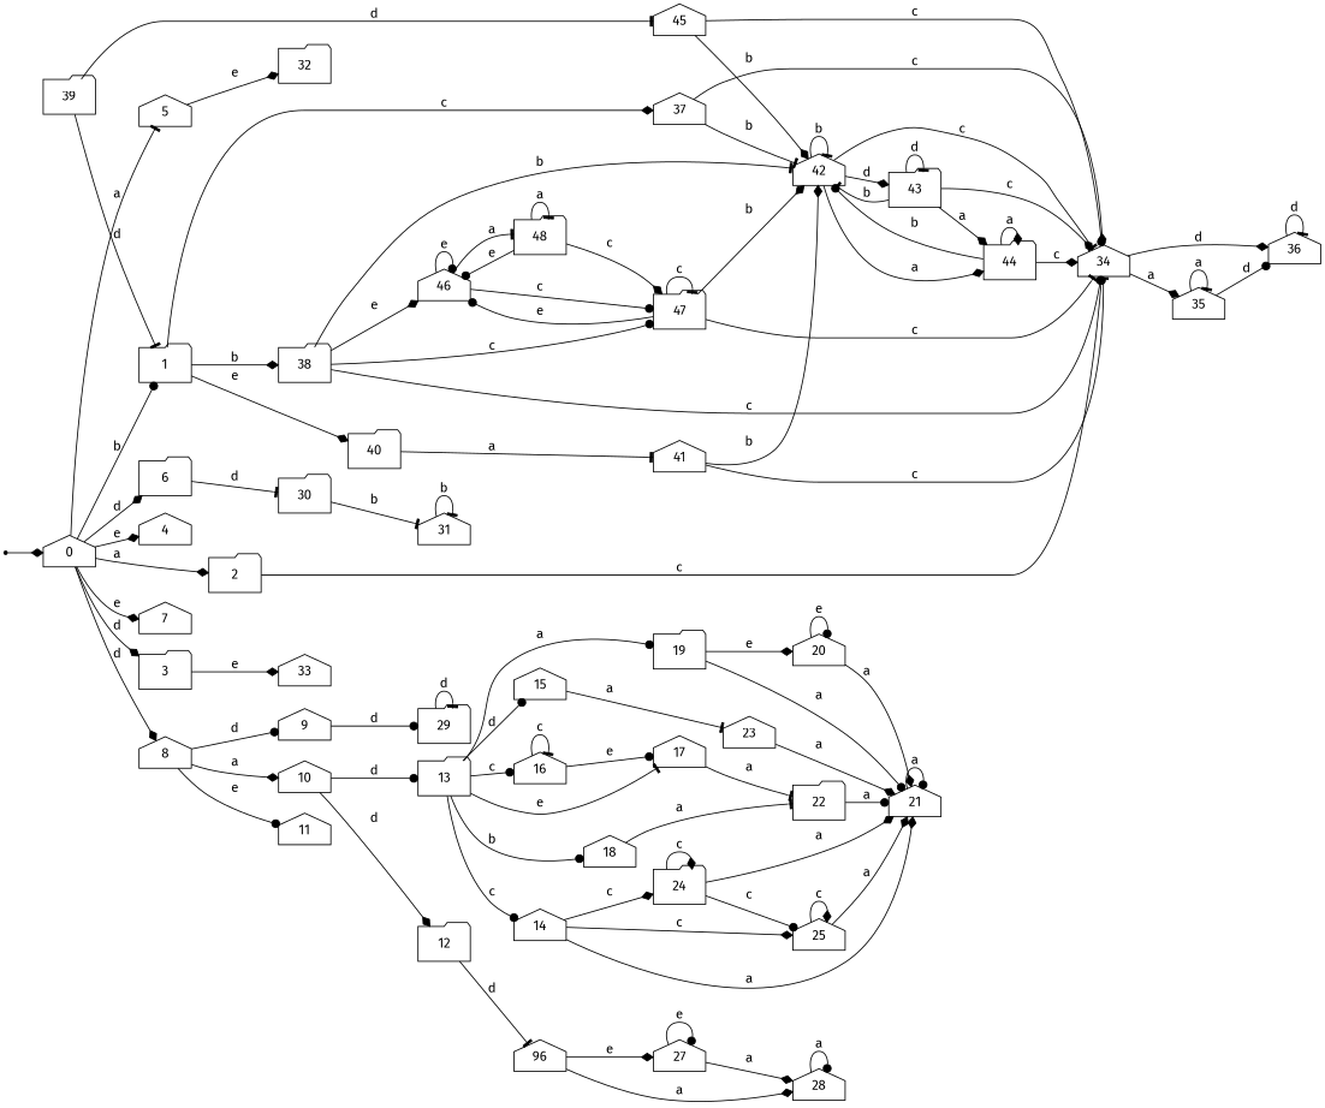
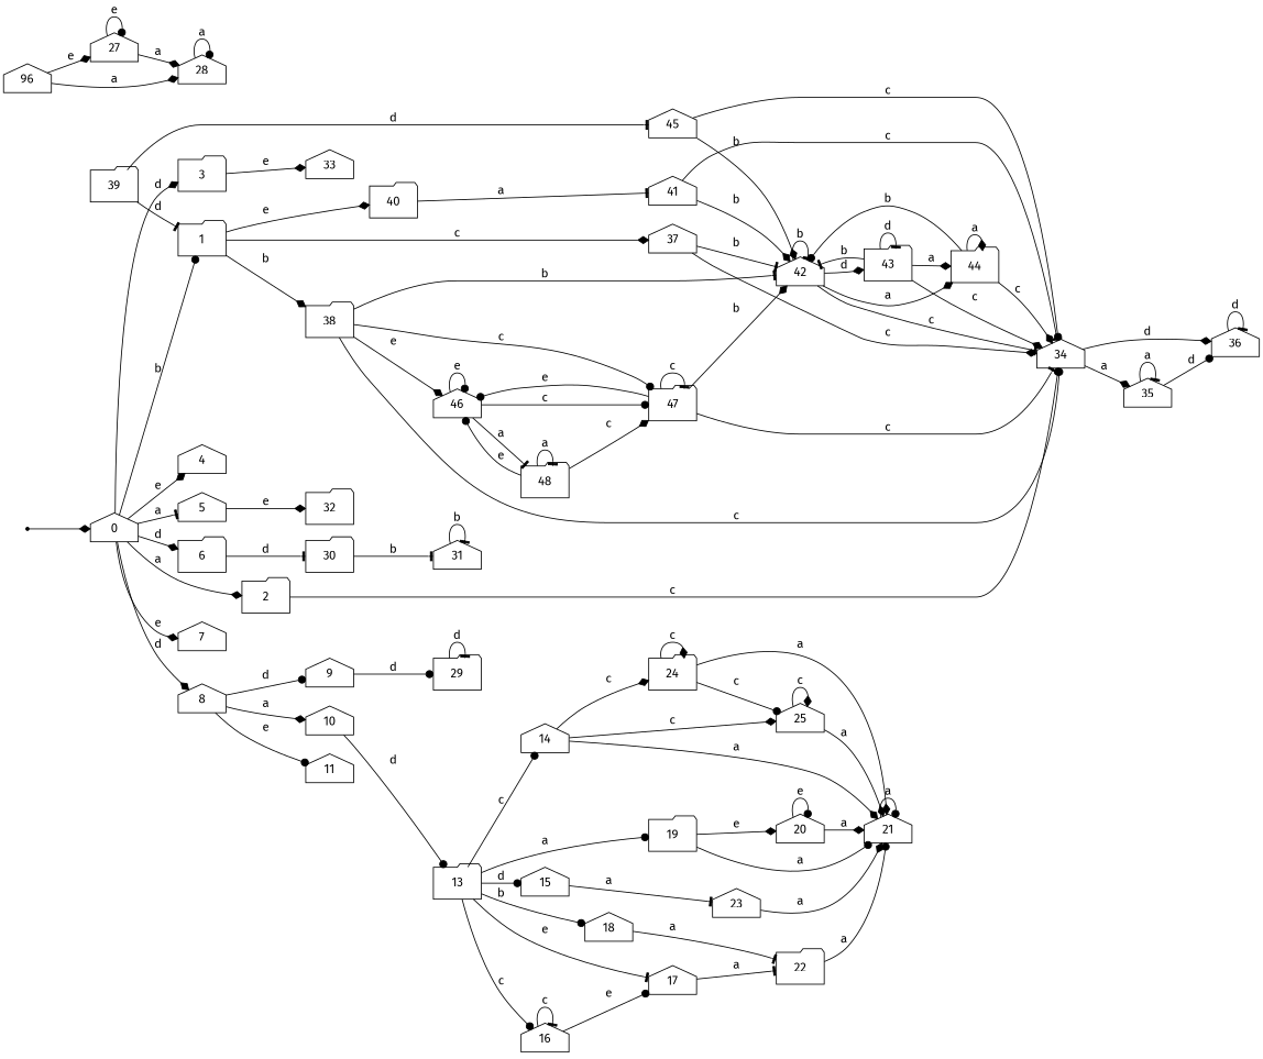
  digraph {
    fontname="Fira Sans"
    rankdir=LR
    node [fontname="Fira Sans" shape=house]
    edge [arrowhead=diamond fontname="Fira Sans"]
    dummy0 [shape=point]
    0
    1 [shape=folder]
    2 [shape=folder]
    3 [shape=folder]
    4
    5
    6 [shape=folder]
    7
    8
    37
    38 [shape=folder]
    40 [shape=folder]
    34
    33
    32 [shape=folder]
    30 [shape=folder]
    9
    10
    11
    42
    46
    47 [shape=folder]
    39 [shape=folder]
    45
    41
    35
    36
    31
    29 [shape=folder]
-   12 [shape=folder]
    13 [shape=folder]
    n33 [label=96]
    14
    15
    16
    17
    18
    19 [shape=folder]
    27
    28
    21
    24 [shape=folder]
    25
    23
    22 [shape=folder]
    20
    43 [shape=folder]
    44 [shape=folder]
    48 [shape=folder]
    dummy0 -> 0
    0 -> 1 [arrowhead=dot label=b]
    0 -> 2 [label=a]
    0 -> 3 [label=d]
    0 -> 4 [label=e]
    0 -> 5 [arrowhead=tee label=a]
    0 -> 6 [label=d]
    0 -> 7 [label=e]
    0 -> 8 [label=d]
    1 -> 37 [label=c]
    1 -> 38 [label=b]
    1 -> 40 [label=e]
    2 -> 34 [arrowhead=dot label=c]
    3 -> 33 [label=e]
    5 -> 32 [label=e]
    6 -> 30 [arrowhead=tee label=d]
    8 -> 9 [arrowhead=dot label=d]
    8 -> 10 [label=a]
    8 -> 11 [arrowhead=dot label=e]
    37 -> 34 [label=c]
    37 -> 42 [arrowhead=tee label=b]
    38 -> 34 [arrowhead=dot label=c]
    38 -> 42 [arrowhead=tee label=b]
    38 -> 46 [label=e]
    38 -> 47 [arrowhead=dot label=c]
    40 -> 41 [arrowhead=tee label=a]
    34 -> 35 [label=a]
    34 -> 36 [label=d]
    30 -> 31 [arrowhead=tee label=b]
    9 -> 29 [arrowhead=dot label=d]
-   10 -> 12 [label=d]
    10 -> 13 [arrowhead=dot label=d]
    42 -> 34 [arrowhead=tee label=c]
    42 -> 42 [arrowhead=tee label=b]
    42 -> 43 [label=d]
    42 -> 44 [label=a]
    46 -> 46 [arrowhead=dot label=e]
    46 -> 47 [arrowhead=dot label=c]
    46 -> 48 [arrowhead=tee label=a]
    47 -> 34 [arrowhead=tee label=c]
    47 -> 42 [label=b]
    47 -> 46 [arrowhead=dot label=e]
    47 -> 47 [arrowhead=tee label=c]
    39 -> 1 [arrowhead=tee label=d]
    39 -> 45 [arrowhead=tee label=d]
    45 -> 34 [arrowhead=dot label=c]
    45 -> 42 [label=b]
    41 -> 34 [arrowhead=tee label=c]
    41 -> 42 [label=b]
    35 -> 35 [arrowhead=tee label=a]
    35 -> 36 [arrowhead=dot label=d]
    36 -> 36 [arrowhead=tee label=d]
    31 -> 31 [arrowhead=tee label=b]
    29 -> 29 [arrowhead=tee label=d]
-   12 -> n33 [arrowhead=tee label=d]
    13 -> 14 [arrowhead=dot label=c]
    13 -> 15 [arrowhead=dot label=d]
    13 -> 16 [arrowhead=dot label=c]
    13 -> 17 [arrowhead=tee label=e]
    13 -> 18 [arrowhead=dot label=b]
    13 -> 19 [arrowhead=dot label=a]
    n33 -> 27 [label=e]
    n33 -> 28 [label=a]
    14 -> 21 [label=a]
    14 -> 24 [label=c]
    14 -> 25 [label=c]
    15 -> 23 [arrowhead=tee label=a]
    16 -> 16 [arrowhead=tee label=c]
    16 -> 17 [arrowhead=dot label=e]
    17 -> 22 [arrowhead=tee label=a]
    18 -> 22 [arrowhead=tee label=a]
    19 -> 21 [arrowhead=dot label=a]
    19 -> 20 [label=e]
    27 -> 27 [arrowhead=dot label=e]
    27 -> 28 [label=a]
    28 -> 28 [arrowhead=dot label=a]
    21 -> 21 [arrowhead=dot label=a]
    24 -> 21 [label=a]
    24 -> 24 [label=c]
    24 -> 25 [arrowhead=dot label=c]
    25 -> 21 [label=a]
    25 -> 25 [label=c]
    23 -> 21 [label=a]
    22 -> 21 [arrowhead=dot label=a]
    20 -> 21 [label=a]
    20 -> 20 [arrowhead=dot label=e]
    43 -> 34 [label=c]
    43 -> 42 [arrowhead=tee label=b]
    43 -> 43 [arrowhead=tee label=d]
    43 -> 44 [label=a]
    44 -> 34 [label=c]
    44 -> 42 [arrowhead=dot label=b]
    44 -> 44 [label=a]
    48 -> 46 [arrowhead=dot label=e]
    48 -> 47 [label=c]
    48 -> 48 [arrowhead=tee label=a]
  }
